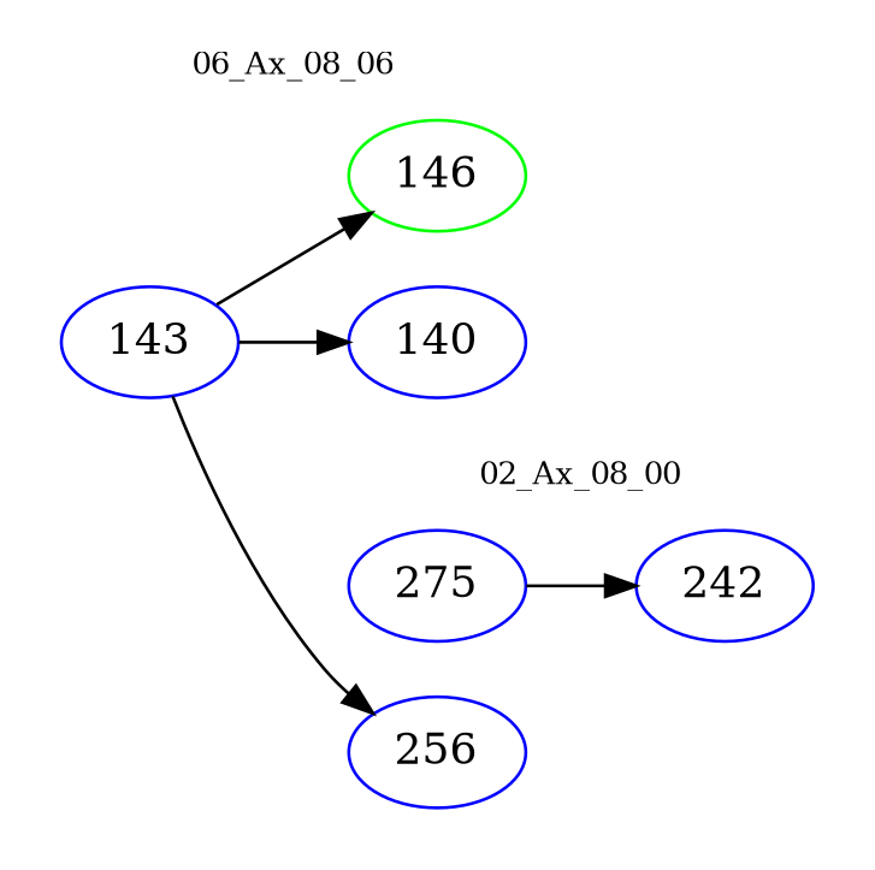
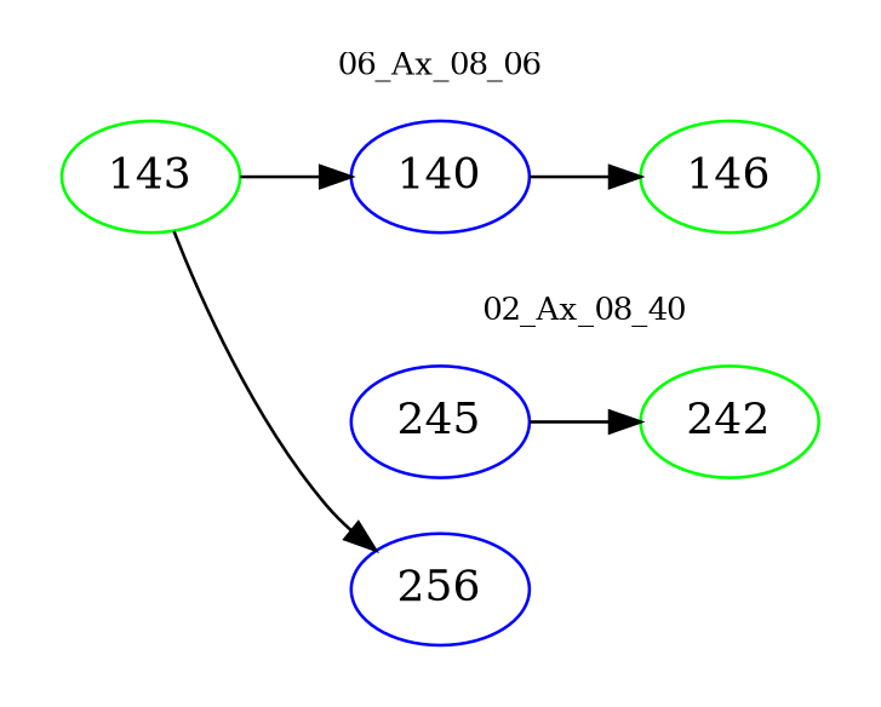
  digraph {
    rankdir=LR
    node [color=blue]
    edge [color=black]
-   n1 [label=275]
-   n2 [label=242]
+   n1 [label=245]
+   n2 [color=green label=242]
    n3 [label=256]
-   n4 [label=143]
+   n4 [color=green label=143]
    n5 [label=140]
    n6 [color=green label=146]
    subgraph cluster_1 {
      color=white
      fontsize=10
-     label="02_Ax_08_00"
+     label="02_Ax_08_40"
      n1
      n2
      n3
    }
    subgraph cluster_2 {
      color=white
      fontsize=10
      label="06_Ax_08_06"
      n4
      n5
      n6
    }
    n1 -> n2
    n4 -> n3
    n4 -> n5
-   n4 -> n6
+   n5 -> n6
  }
